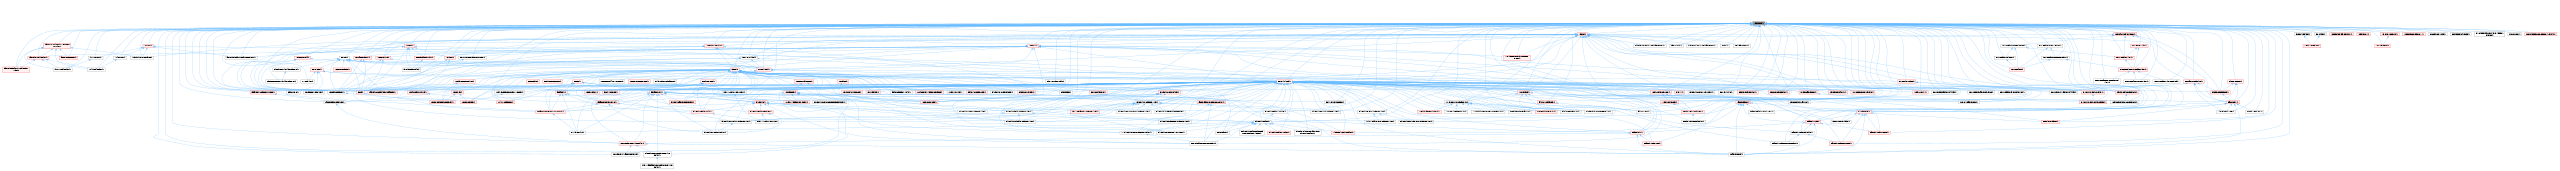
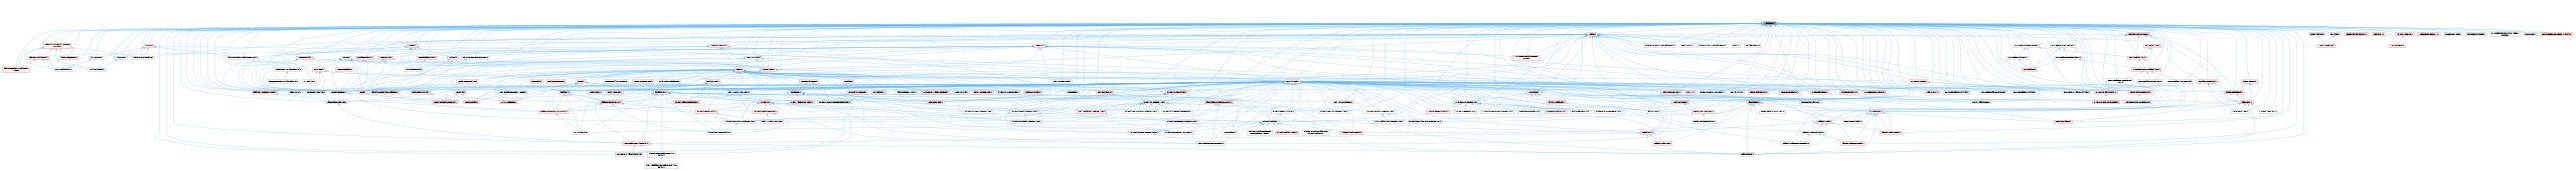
  digraph {
    node [color=red fillcolor="#FFF0F0" fontname=Helvetica fontsize=10 shape=box style=filled]
    edge [color=steelblue1 dir=back fontname=Helvetica fontsize=10 labelfontname=Helvetica labelfontsize=10 style=solid]
    n1 [color=gray40 fillcolor=grey60 fontcolor=black height=0.2 label="Vector2D.h" width=0.4]
    n2 [color=grey40 fillcolor=white height=0.2 label="AndroidInputInterface.h" width=0.4]
    n3 [color=grey40 fillcolor=white height=0.2 label="AnyButtonInputBehavior.h" width=0.4]
    n4 [color=grey40 fillcolor=white height=0.2 label="SingleClickOrDragBehavior.h" width=0.4]
    n5 [color=grey40 fillcolor=white height=0.2 label="BCSplineFilter.h" width=0.4]
    n6 [color=grey40 fillcolor=white height=0.2 label="BPVariableDragDropAction.h" width=0.4]
    n7 [color=grey40 fillcolor=white height=0.2 label="BlueprintActionMenuItem.h" width=0.4]
    n8 [color=grey40 fillcolor=white height=0.2 label="BlueprintBoundEventNodeSpawner.h" width=0.4]
    n9 [color=grey40 fillcolor=white height=0.2 label="BlueprintBoundNodeSpawner.h" width=0.4]
    n10 [color=grey40 fillcolor=white height=0.2 label="BlueprintComponentNodeSpawner.h" width=0.4]
    n11 [color=grey40 fillcolor=white height=0.2 label="BlueprintConnectionDrawing\lPolicy.h" width=0.4]
    n12 [color=grey40 fillcolor=white height=0.2 label="BlueprintDragDropMenuItem.h" width=0.4]
    n13 [color=grey40 fillcolor=white height=0.2 label="BlueprintEditor.h" width=0.4]
    n14 [color=grey40 fillcolor=white height=0.2 label="BlueprintEditorModule.h" width=0.4]
    n15 [color=grey40 fillcolor=white height=0.2 label="BlueprintEventNodeSpawner.h" width=0.4]
    n16 [color=grey40 fillcolor=white height=0.2 label="BlueprintFieldNodeSpawner.h" width=0.4]
    n17 [color=grey40 fillcolor=white height=0.2 label="BlueprintFunctionNodeSpawner.h" width=0.4]
    n18 [color=grey40 fillcolor=white height=0.2 label="BlueprintVariableNodeSpawner.h" width=0.4]
    n19 [color=grey40 fillcolor=white height=0.2 label="BlueprintNodeSpawner.h" width=0.4]
    n20 [color=grey40 fillcolor=white height=0.2 label="Box2D.h" width=0.4]
    n21 [color=grey40 fillcolor=white height=0.2 label="Delaunay2.h" width=0.4]
    n22 [height=0.2 label="DynamicMesh3.h" width=0.4]
    n23 [height=0.2 label="DynamicMeshOverlay.h" width=0.4]
    n24 [height=0.2 label="DynamicMeshAttributeSet.h" width=0.4]
    n25 [color=grey40 fillcolor=white height=0.2 label="RevolveGenerator.h" width=0.4]
    n26 [height=0.2 label="SweepGenerator.h" width=0.4]
    n27 [color=grey40 fillcolor=white height=0.2 label="UVPacking.h" width=0.4]
    n28 [color=grey40 fillcolor=white height=0.2 label="ZOrderCurvePoints.h" width=0.4]
    n29 [height=0.2 label="Class.h" width=0.4]
    n30 [height=0.2 label="NoExportTypes.h" width=0.4]
    n31 [height=0.2 label="EdGraphSchema_K2.h" width=0.4]
    n32 [height=0.2 label="EdGraphSchema_K2_Actions.h" width=0.4]
    n33 [color=grey40 fillcolor=white height=0.2 label="SoundSubmixGraphSchema.h" width=0.4]
    n34 [height=0.2 label="ConnectionDrawingPolicy.h" width=0.4]
    n35 [color=grey40 fillcolor=white height=0.2 label="SGraphPanel.h" width=0.4]
    n36 [height=0.2 label="GraphEditorDragDropAction.h" width=0.4]
    n37 [color=grey40 fillcolor=white height=0.2 label="GraphEditorSettings.h" width=0.4]
    n38 [height=0.2 label="SGraphPin.h" width=0.4]
    n39 [height=0.2 label="SGraphNodeKnot.h" width=0.4]
    n40 [color=grey40 fillcolor=white height=0.2 label="SPinValueInspector.h" width=0.4]
    n41 [height=0.2 label="RigVM.h" width=0.4]
    n42 [color=grey40 fillcolor=white height=0.2 label="RigVMPythonUtils.h" width=0.4]
    n43 [height=0.2 label="Core.h" width=0.4]
    n44 [height=0.2 label="CoreMinimal.h" width=0.4]
    n45 [color=grey40 fillcolor=white height=0.2 label="ConvexHull2.h" width=0.4]
    n46 [color=grey40 fillcolor=white height=0.2 label="CoreSharedPCH.h" width=0.4]
    n47 [height=0.2 label="DesignerExtension.h" width=0.4]
    n48 [height=0.2 label="EdGraphNode_Comment.h" width=0.4]
    n49 [height=0.2 label="Geometry.h" width=0.4]
    n50 [height=0.2 label="SDesignSurface.h" width=0.4]
    n51 [height=0.2 label="SNodePanel.h" width=0.4]
    n52 [color=grey40 fillcolor=white height=0.2 label="SCommentBubble.h" width=0.4]
    n53 [height=0.2 label="SGraphNode.h" width=0.4]
    n54 [height=0.2 label="SGraphNodeK2Base.h" width=0.4]
    n55 [color=grey40 fillcolor=white height=0.2 label="SGraphNodeResizable.h" width=0.4]
    n56 [height=0.2 label="SGraphNodeComment.h" width=0.4]
    n57 [color=grey40 fillcolor=white height=0.2 label="SGraphNodeDocumentation.h" width=0.4]
    n58 [color=grey40 fillcolor=white height=0.2 label="STrackAreaView.h" width=0.4]
    n59 [color=grey40 fillcolor=white height=0.2 label="VirtualTrackArea.h" width=0.4]
    n60 [height=0.2 label="GizmoInterfaces.h" width=0.4]
    n61 [color=grey40 fillcolor=white height=0.2 label="GizmoMath.h" width=0.4]
    n62 [height=0.2 label="GraphEditor.h" width=0.4]
    n63 [color=grey40 fillcolor=white height=0.2 label="SGraphEditorActionMenu.h" width=0.4]
    n64 [height=0.2 label="ISequencerSection.h" width=0.4]
    n65 [height=0.2 label="InputState.h" width=0.4]
    n66 [color=grey40 fillcolor=white height=0.2 label="PlanePositionGizmo.h" width=0.4]
    n67 [height=0.2 label="K2Node_CustomEvent.h" width=0.4]
    n68 [height=0.2 label="MeshAttributeArray.h" width=0.4]
    n69 [height=0.2 label="MeshAttributes.h" width=0.4]
    n70 [height=0.2 label="StaticMeshAttributes.h" width=0.4]
    n71 [color=grey40 fillcolor=white height=0.2 label="StaticMeshDescription.h" width=0.4]
    n72 [height=0.2 label="MeshAutoUV.h" width=0.4]
    n73 [color=grey40 fillcolor=white height=0.2 label="MeshDescriptionOperations.h" width=0.4]
    n74 [height=0.2 label="RenderTransform.h" width=0.4]
    n75 [color=grey40 fillcolor=white height=0.2 label="RigVMActionMenuItem.h" width=0.4]
    n76 [height=0.2 label="SlateRotatedRect.h" width=0.4]
    n77 [color=grey40 fillcolor=white height=0.2 label="SoundClassEditorUtilities.h" width=0.4]
    n78 [color=grey40 fillcolor=white height=0.2 label="SoundClassGraphSchema.h" width=0.4]
-   n79 [color=grey40 fillcolor=white height=0.2 label="SCurveEditorEventChannel.h" width=0.4]
+   n79 [color=grey40 fillcolor=white height=0.2 label="SoundCueEditorUtilities.h" width=0.4]
    n80 [color=grey40 fillcolor=white height=0.2 label="SoundSubmixEditorUtilities.h" width=0.4]
    n81 [height=0.2 label="StaticMeshOperations.h" width=0.4]
    n82 [height=0.2 label="UnrealMath.h" width=0.4]
    n83 [color=grey40 fillcolor=white height=0.2 label="BoxFilter.h" width=0.4]
    n84 [color=grey40 fillcolor=white height=0.2 label="CommonRenderResources.h" width=0.4]
    n85 [color=grey40 fillcolor=white height=0.2 label="PixelShaderUtils.h" width=0.4]
    n86 [height=0.2 label="ConfigCacheIni.h" width=0.4]
    n87 [color=grey40 fillcolor=white height=0.2 label="ConvexHull2d.h" width=0.4]
    n88 [height=0.2 label="CurveDrawInfo.h" width=0.4]
    n89 [height=0.2 label="SCurveEditorView.h" width=0.4]
    n90 [height=0.2 label="SInteractiveCurveEditorView.h" width=0.4]
    n91 [color=grey40 fillcolor=white height=0.2 label="SCurveEditorEventChannel\lView.h" width=0.4]
    n92 [color=grey40 fillcolor=white height=0.2 label="SCurveEditorKeyBarView.h" width=0.4]
    n93 [color=grey40 fillcolor=white height=0.2 label="SCurveEditorViewStacked.h" width=0.4]
    n94 [height=0.2 label="CurveEditor.h" width=0.4]
    n95 [color=grey40 fillcolor=white height=0.2 label="CurveEditorHelpers.h" width=0.4]
    n96 [color=grey40 fillcolor=white height=0.2 label="CurveEditorScreenSpace.h" width=0.4]
    n97 [color=grey40 fillcolor=white height=0.2 label="CurveEditorSnapMetrics.h" width=0.4]
    n98 [color=grey40 fillcolor=white height=0.2 label="ICurveEditorDragOperation.h" width=0.4]
    n99 [color=grey40 fillcolor=white height=0.2 label="FlatTriangulationMeshGenerator.h" width=0.4]
    n100 [height=0.2 label="GenericApplication.h" width=0.4]
    n101 [height=0.2 label="GenericPlatformApplication\lMisc.h" width=0.4]
    n102 [color=grey40 fillcolor=white height=0.2 label="LinuxApplication.h" width=0.4]
    n103 [color=grey40 fillcolor=white height=0.2 label="NullApplication.h" width=0.4]
    n104 [height=0.2 label="GenericApplicationMessage\lHandler.h" width=0.4]
    n105 [height=0.2 label="GestureDetector.h" width=0.4]
    n106 [color=grey40 fillcolor=white height=0.2 label="GenericPlatformSoftwareCursor.h" width=0.4]
    n107 [color=grey40 fillcolor=white height=0.2 label="GeomUtils.h" width=0.4]
    n108 [height=0.2 label="ICursor.h" width=0.4]
    n109 [color=grey40 fillcolor=white height=0.2 label="LinuxCursor.h" width=0.4]
    n110 [color=grey40 fillcolor=white height=0.2 label="NullCursor.h" width=0.4]
    n111 [height=0.2 label="IStretchableExtension.h" width=0.4]
    n112 [height=0.2 label="ITableRow.h" width=0.4]
    n113 [height=0.2 label="IntRect.h" width=0.4]
    n114 [height=0.2 label="RenderGraphUtils.h" width=0.4]
    n115 [height=0.2 label="Variant.h" width=0.4]
    n116 [height=0.2 label="InterpCurve.h" width=0.4]
    n117 [height=0.2 label="InterpCurvePoint.h" width=0.4]
    n118 [height=0.2 label="KeyDrawParams.h" width=0.4]
    n119 [height=0.2 label="KeyRenderer.h" width=0.4]
    n120 [height=0.2 label="MaterialRenderProxy.h" width=0.4]
    n121 [height=0.2 label="MovieSceneTracksProperty\lTypes.h" width=0.4]
    n122 [color=grey40 fillcolor=white height=0.2 label="PlanarPolygonMeshGenerator.h" width=0.4]
    n123 [color=grey40 fillcolor=white height=0.2 label="ProceduralNoise.h" width=0.4]
    n124 [color=grey40 fillcolor=white height=0.2 label="SObjectBindingTag.h" width=0.4]
    n125 [color=grey40 fillcolor=white height=0.2 label="SWorldPartitionBuildNavigation\lDialog.h" width=0.4]
    n126 [color=grey40 fillcolor=white height=0.2 label="SZoomPan.h" width=0.4]
    n127 [height=0.2 label="SampledSequenceDrawingUtils.h" width=0.4]
    n128 [height=0.2 label="SlateVector2.h" width=0.4]
    n129 [color=grey40 fillcolor=white height=0.2 label="Sobol.h" width=0.4]
    n130 [color=grey40 fillcolor=white height=0.2 label="StairGenerator.h" width=0.4]
    n131 [height=0.2 label="TransformCalculus.h" width=0.4]
    n132 [height=0.2 label="TransformCalculus2D.h" width=0.4]
    n133 [height=0.2 label="Vector.h" width=0.4]
    n134 [height=0.2 label="Vector4.h" width=0.4]
    n135 [height=0.2 label="Vector2DHalf.h" width=0.4]
    n136 [color=grey40 fillcolor=white height=0.2 label="ClickDragBehavior.h" width=0.4]
    n137 [height=0.2 label="MeshSurfacePointTool.h" width=0.4]
    n138 [color=grey40 fillcolor=white height=0.2 label="MouseWheelBehavior.h" width=0.4]
    n139 [color=grey40 fillcolor=white height=0.2 label="MultiClickSequenceInputBehavior.h" width=0.4]
    n140 [color=grey40 fillcolor=white height=0.2 label="ScalableSphereGizmo.h" width=0.4]
    n141 [height=0.2 label="SingleClickBehavior.h" width=0.4]
    n142 [height=0.2 label="MeshMapBaker.h" width=0.4]
    n143 [color=grey40 fillcolor=white height=0.2 label="RigVMEdGraphConnectionDrawing\lPolicy.h" width=0.4]
    n144 [height=0.2 label="BlueprintEditorModes.h" width=0.4]
    n145 [color=grey40 fillcolor=white height=0.2 label="IDisplayClusterConfigurator\lBlueprintEditor.h" width=0.4]
    n146 [color=grey40 fillcolor=white height=0.2 label="MyBlueprintItemDragDropAction.h" width=0.4]
    n147 [color=grey40 fillcolor=white height=0.2 label="SBlueprintEditorSelected\lDebugObjectWidget.h" width=0.4]
    n148 [color=grey40 fillcolor=white height=0.2 label="SMyBlueprint.h" width=0.4]
    n149 [color=grey40 fillcolor=white height=0.2 label="SSCSEditor.h" width=0.4]
    n150 [height=0.2 label="WidgetBlueprintEditor.h" width=0.4]
    n151 [color=grey40 fillcolor=white height=0.2 label="AnimNotifyEventNodeSpawner.h" width=0.4]
    n152 [color=grey40 fillcolor=white height=0.2 label="BlueprintDelegateNodeSpawner.h" width=0.4]
    n153 [color=grey40 fillcolor=white height=0.2 label="BlueprintTypePromotion.h" width=0.4]
    n154 [color=grey40 fillcolor=white height=0.2 label="BlueprintAssetNodeSpawner.h" width=0.4]
    n155 [color=grey40 fillcolor=white height=0.2 label="BlueprintNodeTemplateCache.h" width=0.4]
    n156 [height=0.2 label="RigVMEdGraphNodeSpawner.h" width=0.4]
    n157 [color=grey40 fillcolor=white height=0.2 label="SRigVMActionMenu.cpp" width=0.4]
    n158 [height=0.2 label="BoxTypes.h" width=0.4]
    n159 [height=0.2 label="GenericAccessibleInterfaces.h" width=0.4]
    n160 [color=grey40 fillcolor=white height=0.2 label="DistLine2AxisAlignedBox2.h" width=0.4]
    n161 [color=grey40 fillcolor=white height=0.2 label="DistSegment2AxisAlignedBox2.h" width=0.4]
    n162 [height=0.2 label="WaterQuadTree.h" width=0.4]
    n163 [height=0.2 label="ARFilter.h" width=0.4]
    n164 [height=0.2 label="AnimNodeBase.h" width=0.4]
    n165 [color=grey40 fillcolor=white height=0.2 label="ArchiveObjectPropertyMapper.h" width=0.4]
    n166 [height=0.2 label="CoreUObject.h" width=0.4]
    n167 [height=0.2 label="AssetBundleData.h" width=0.4]
    n168 [height=0.2 label="AssetData.h" width=0.4]
    n169 [height=0.2 label="AudioWidgetSubsystem.h" width=0.4]
    n170 [color=grey40 fillcolor=white height=0.2 label="BlueprintActionDatabaseRegistrar.h" width=0.4]
    n171 [height=0.2 label="BlueprintEditorUtils.h" width=0.4]
    n172 [color=grey40 fillcolor=white height=0.2 label="AssetCompilingManager.h" width=0.4]
    n173 [height=0.2 label="AssetManagerTypes.h" width=0.4]
    n174 [height=0.2 label="Attenuation.h" width=0.4]
    n175 [height=0.2 label="AttributesContainer.h" width=0.4]
    n176 [height=0.2 label="AttributesRuntime.h" width=0.4]
    n177 [height=0.2 label="AudioPanelWidgetInterface.h" width=0.4]
    n178 [color=grey40 height=0.2 label="AudioVolume.h" width=0.4]
    n179 [height=0.2 label="BehaviorTreeTypes.h" width=0.4]
    n180 [height=0.2 label="Blueprint.h" width=0.4]
    n181 [height=0.2 label="BlueprintEditorSettings.h" width=0.4]
    n182 [height=0.2 label="BlueprintActionFilter.h" width=0.4]
    n183 [height=0.2 label="BlueprintGeneratedClass.h" width=0.4]
    n184 [color=grey40 fillcolor=white height=0.2 label="BlueprintNodeHelpers.h" width=0.4]
    n185 [height=0.2 label="BodyInstance.h" width=0.4]
    n186 [color=grey40 fillcolor=white height=0.2 label="BuiltInChannelEditors.h" width=0.4]
    n187 [height=0.2 label="Casts.h" width=0.4]
    n188 [height=0.2 label="CoreUObjectSharedPCH.h" width=0.4]
    n189 [height=0.2 label="EdGraph.h" width=0.4]
    n190 [height=0.2 label="EdGraphPin.h" width=0.4]
    n191 [height=0.2 label="ClassIconFinder.h" width=0.4]
    n192 [color=grey40 fillcolor=white height=0.2 label="ClassTree.h" width=0.4]
    n193 [height=0.2 label="CompositeFont.h" width=0.4]
    n194 [height=0.2 label="ConstraintInstance.h" width=0.4]
    n195 [height=0.2 label="CoreNet.h" width=0.4]
    n196 [height=0.2 label="CurveTable.h" width=0.4]
    n197 [height=0.2 label="DataTable.h" width=0.4]
    n198 [color=grey40 fillcolor=white height=0.2 label="EditorCategoryUtils.h" width=0.4]
    n199 [height=0.2 label="EngineBaseTypes.h" width=0.4]
    n200 [height=0.2 label="EngineTypes.h" width=0.4]
    n1 -> n2
    n1 -> n3
    n1 -> n4
    n1 -> n5
    n1 -> n6
    n1 -> n7
    n1 -> n8
    n1 -> n9
    n1 -> n10
    n1 -> n11
    n1 -> n12
    n1 -> n13
    n1 -> n14
    n1 -> n15
    n1 -> n16
    n1 -> n17
    n1 -> n18
    n1 -> n19
    n1 -> n20
    n1 -> n21
    n1 -> n22
    n1 -> n23
    n1 -> n24
    n1 -> n25
    n1 -> n26
    n1 -> n27
    n1 -> n28
    n1 -> n29
    n1 -> n30
    n1 -> n31
    n1 -> n32
    n1 -> n33
    n1 -> n34
    n1 -> n35
    n1 -> n36
    n1 -> n37
    n1 -> n38
    n1 -> n39
    n1 -> n40
    n1 -> n41
    n1 -> n42
    n1 -> n43
    n1 -> n44
    n1 -> n45
    n1 -> n46
    n1 -> n47
    n1 -> n48
    n1 -> n49
    n1 -> n50
    n1 -> n51
    n1 -> n52
    n1 -> n53
    n1 -> n54
    n1 -> n55
    n1 -> n56
    n1 -> n57
    n1 -> n58
    n1 -> n59
    n1 -> n60
    n1 -> n61
    n1 -> n62
    n1 -> n63
    n1 -> n64
    n1 -> n65
    n1 -> n66
    n1 -> n67
    n1 -> n68
    n1 -> n69
    n1 -> n70
    n1 -> n71
    n1 -> n72
    n1 -> n73
    n1 -> n74
    n1 -> n75
    n1 -> n76
    n1 -> n77
    n1 -> n78
    n1 -> n79
    n1 -> n80
    n1 -> n81
    n1 -> n82
    n1 -> n83
    n1 -> n84
    n1 -> n85
    n1 -> n86
    n1 -> n87
    n1 -> n88
    n1 -> n89
    n1 -> n90
    n1 -> n91
    n1 -> n92
    n1 -> n93
    n1 -> n94
    n1 -> n95
    n1 -> n96
    n1 -> n97
    n1 -> n98
    n1 -> n99
    n1 -> n100
    n1 -> n101
    n1 -> n102
    n1 -> n103
    n1 -> n104
    n1 -> n105
    n1 -> n106
    n1 -> n107
    n1 -> n108
    n1 -> n109
    n1 -> n110
    n1 -> n111
    n1 -> n112
    n1 -> n113
    n1 -> n114
    n1 -> n115
    n1 -> n116
    n1 -> n117
    n1 -> n118
    n1 -> n119
    n1 -> n120
    n1 -> n121
    n1 -> n122
    n1 -> n123
    n1 -> n124
    n1 -> n125
    n1 -> n126
    n1 -> n127
    n1 -> n128
    n1 -> n129
    n1 -> n130
    n1 -> n131
    n1 -> n132
    n1 -> n133
    n1 -> n134
    n1 -> n135
    n3 -> n4
    n3 -> n136
    n3 -> n137
    n3 -> n138
    n3 -> n139
    n3 -> n140
    n3 -> n141
    n5 -> n142
    n11 -> n143
    n13 -> n6
    n13 -> n12
    n13 -> n144
    n13 -> n145
    n13 -> n146
    n13 -> n147
    n13 -> n148
    n13 -> n149
    n13 -> n150
    n14 -> n13
    n15 -> n8
    n15 -> n151
    n16 -> n17
    n16 -> n18
    n16 -> n152
    n17 -> n153
    n19 -> n9
    n19 -> n10
    n19 -> n15
    n19 -> n16
    n19 -> n17
    n19 -> n18
    n19 -> n154
    n19 -> n155
    n19 -> n156
    n19 -> n157
    n20 -> n29
    n20 -> n30
    n20 -> n43
    n20 -> n44
    n20 -> n46
    n20 -> n82
    n20 -> n158
    n20 -> n159
    n20 -> n160
    n20 -> n161
    n20 -> n162
    n22 -> n23
    n22 -> n25
    n23 -> n24
    n26 -> n25
    n29 -> n6
    n29 -> n15
    n29 -> n16
    n29 -> n17
    n29 -> n31
    n29 -> n32
    n29 -> n41
    n29 -> n42
    n29 -> n146
    n29 -> n154
    n29 -> n163
    n29 -> n164
    n29 -> n165
    n29 -> n166
    n29 -> n167
    n29 -> n168
    n29 -> n169
    n29 -> n170
    n29 -> n171
    n29 -> n172
    n29 -> n173
    n29 -> n174
    n29 -> n175
    n29 -> n176
    n29 -> n177
    n29 -> n178
    n29 -> n179
    n29 -> n180
    n29 -> n181
    n29 -> n182
    n29 -> n183
    n29 -> n184
    n29 -> n185
    n29 -> n186
    n29 -> n187
    n29 -> n188
    n29 -> n189
    n29 -> n190
    n29 -> n191
    n29 -> n192
    n29 -> n193
    n29 -> n194
    n29 -> n195
    n29 -> n196
    n29 -> n197
    n29 -> n198
    n29 -> n199
    n29 -> n200
    n31 -> n32
    n31 -> n153
    n31 -> n171
    n32 -> n148
    n34 -> n11
    n34 -> n33
    n34 -> n35
    n36 -> n6
    n36 -> n146
    n37 -> n34
    n38 -> n34
    n38 -> n35
    n38 -> n39
    n43 -> n166
    n44 -> n3
    n44 -> n4
    n44 -> n6
    n44 -> n7
    n44 -> n8
    n44 -> n9
    n44 -> n10
    n44 -> n11
    n44 -> n12
    n44 -> n13
    n44 -> n14
    n44 -> n15
    n44 -> n16
    n44 -> n17
    n44 -> n18
    n44 -> n19
    n44 -> n21
    n44 -> n25
    n44 -> n26
    n44 -> n28
    n44 -> n31
    n44 -> n32
    n44 -> n34
    n44 -> n35
    n44 -> n36
    n44 -> n37
    n44 -> n38
    n44 -> n39
    n44 -> n40
    n44 -> n41
    n44 -> n43
    n44 -> n45
    n44 -> n46
    n44 -> n47
    n44 -> n48
    n44 -> n49
    n44 -> n50
    n44 -> n51
    n44 -> n52
    n44 -> n53
    n44 -> n54
    n44 -> n55
    n44 -> n56
    n44 -> n57
    n44 -> n60
    n44 -> n61
    n44 -> n62
    n44 -> n63
    n44 -> n64
    n44 -> n65
    n44 -> n66
    n44 -> n67
    n44 -> n68
    n44 -> n69
    n44 -> n72
    n44 -> n73
    n44 -> n74
    n44 -> n75
    n44 -> n76
    n44 -> n77
    n44 -> n78
    n44 -> n79
    n44 -> n80
    n44 -> n81
    n44 -> n136
    n44 -> n137
    n44 -> n138
    n44 -> n139
    n44 -> n140
    n44 -> n141
    n44 -> n144
    n44 -> n145
    n44 -> n146
    n44 -> n148
    n44 -> n149
    n44 -> n150
    n44 -> n152
    n44 -> n153
    n44 -> n154
    n44 -> n155
    n44 -> n156
    n44 -> n159
    n44 -> n164
    n44 -> n165
    n44 -> n169
    n44 -> n170
    n44 -> n171
    n44 -> n174
    n44 -> n177
    n44 -> n178
    n44 -> n179
    n44 -> n180
    n44 -> n181
    n44 -> n182
    n44 -> n183
    n44 -> n184
    n44 -> n185
    n44 -> n189
    n44 -> n190
    n44 -> n191
    n44 -> n192
    n44 -> n193
    n44 -> n194
    n44 -> n196
    n44 -> n198
    n46 -> n188
    n48 -> n37
    n49 -> n35
    n49 -> n50
    n49 -> n51
    n49 -> n58
    n49 -> n59
    n51 -> n35
    n51 -> n50
    n51 -> n52
    n51 -> n53
    n51 -> n54
    n51 -> n56
    n53 -> n35
    n53 -> n38
    n53 -> n54
    n53 -> n55
    n55 -> n56
    n55 -> n57
    n60 -> n61
    n62 -> n13
    n62 -> n35
    n62 -> n51
    n62 -> n53
    n62 -> n63
    n62 -> n150
    n65 -> n3
    n65 -> n60
    n65 -> n66
    n65 -> n136
    n65 -> n141
    n68 -> n69
    n68 -> n70
    n69 -> n70
    n70 -> n71
    n75 -> n157
    n76 -> n49
    n81 -> n73
    n82 -> n43
    n82 -> n44
    n82 -> n46
    n82 -> n65
    n83 -> n142
    n84 -> n85
    n86 -> n43
    n86 -> n46
    n87 -> n43
    n87 -> n44
    n87 -> n46
    n87 -> n82
    n88 -> n89
    n88 -> n90
    n89 -> n90
    n90 -> n91
    n90 -> n92
    n90 -> n93
    n95 -> n94
    n96 -> n89
    n96 -> n94
    n96 -> n95
    n97 -> n94
    n97 -> n98
    n98 -> n90
    n98 -> n94
    n100 -> n101
    n100 -> n102
    n100 -> n103
    n104 -> n2
    n104 -> n100
    n104 -> n101
    n104 -> n102
    n104 -> n103
    n104 -> n105
    n108 -> n2
    n108 -> n38
    n108 -> n106
    n108 -> n109
    n108 -> n110
    n109 -> n102
    n110 -> n103
    n113 -> n43
    n113 -> n44
    n113 -> n46
    n113 -> n82
    n113 -> n85
    n113 -> n106
    n113 -> n114
    n113 -> n115
    n114 -> n85
    n115 -> n43
    n115 -> n159
    n116 -> n43
    n116 -> n46
    n116 -> n82
    n117 -> n29
    n117 -> n30
    n117 -> n43
    n117 -> n46
    n117 -> n82
    n117 -> n116
    n118 -> n119
    n128 -> n49
    n128 -> n51
    n128 -> n76
    n131 -> n46
    n131 -> n49
    n131 -> n59
    n131 -> n76
    n132 -> n46
    n132 -> n49
    n132 -> n76
    n132 -> n89
    n132 -> n96
    n133 -> n2
    n133 -> n22
    n133 -> n23
    n133 -> n26
    n133 -> n30
    n133 -> n41
    n133 -> n43
    n133 -> n44
    n133 -> n46
    n133 -> n65
    n133 -> n66
    n133 -> n68
    n133 -> n74
    n133 -> n81
    n133 -> n82
    n133 -> n86
    n133 -> n87
    n133 -> n99
    n133 -> n107
    n133 -> n115
    n133 -> n116
    n133 -> n117
    n133 -> n121
    n133 -> n122
    n133 -> n129
    n133 -> n130
    n133 -> n131
    n133 -> n134
    n134 -> n23
    n134 -> n24
    n134 -> n29
    n134 -> n30
    n134 -> n43
    n134 -> n44
    n134 -> n46
    n134 -> n68
    n134 -> n70
    n134 -> n71
    n134 -> n82
    n134 -> n84
    n134 -> n86
    n134 -> n100
    n134 -> n114
    n134 -> n115
    n134 -> n121
    n135 -> n43
    n135 -> n46
    n135 -> n82
    n146 -> n6
    n158 -> n21
    n158 -> n22
    n158 -> n26
    n158 -> n27
    n158 -> n28
    n160 -> n161
    n163 -> n30
    n165 -> n166
    n167 -> n30
    n167 -> n168
    n168 -> n30
    n168 -> n31
    n168 -> n33
    n168 -> n150
    n168 -> n154
    n168 -> n169
    n168 -> n170
    n171 -> n157
    n175 -> n176
    n176 -> n164
    n180 -> n6
    n180 -> n13
    n180 -> n14
    n180 -> n18
    n180 -> n32
    n180 -> n146
    n180 -> n171
    n180 -> n181
    n181 -> n153
    n181 -> n157
    n182 -> n10
    n182 -> n12
    n182 -> n17
    n182 -> n18
    n182 -> n19
    n182 -> n156
    n187 -> n19
    n187 -> n32
    n187 -> n149
    n187 -> n166
    n187 -> n188
    n187 -> n189
    n187 -> n190
    n189 -> n31
    n189 -> n32
    n189 -> n148
    n189 -> n171
    n190 -> n11
    n190 -> n13
    n190 -> n18
    n190 -> n31
    n190 -> n32
    n190 -> n34
    n190 -> n35
    n190 -> n36
    n190 -> n37
    n190 -> n38
    n190 -> n40
    n190 -> n148
    n190 -> n153
    n190 -> n180
    n190 -> n183
    n195 -> n166
    n195 -> n188
    n200 -> n164
    n200 -> n174
    n200 -> n180
    n200 -> n185
  }
